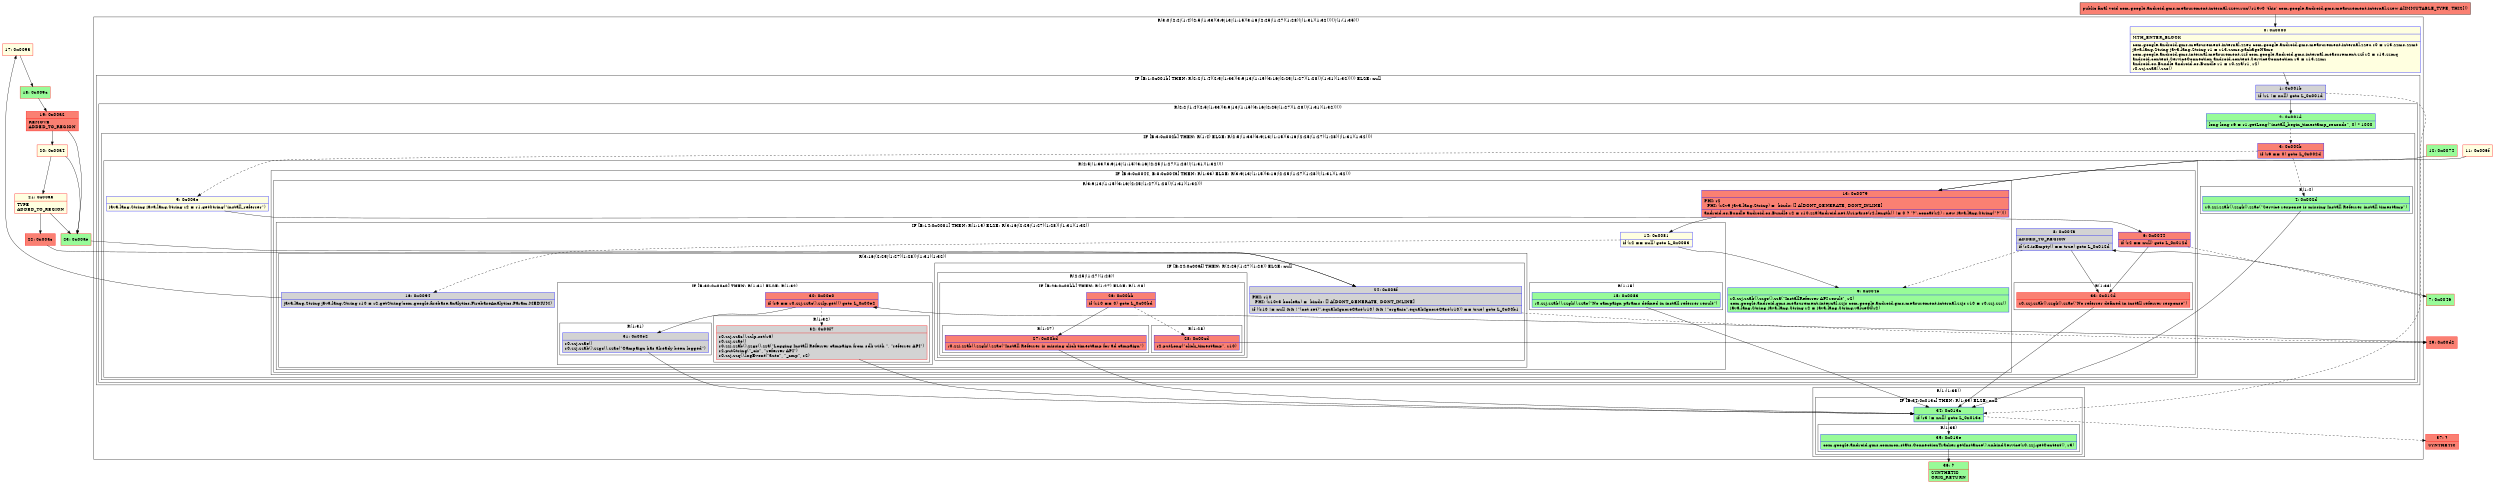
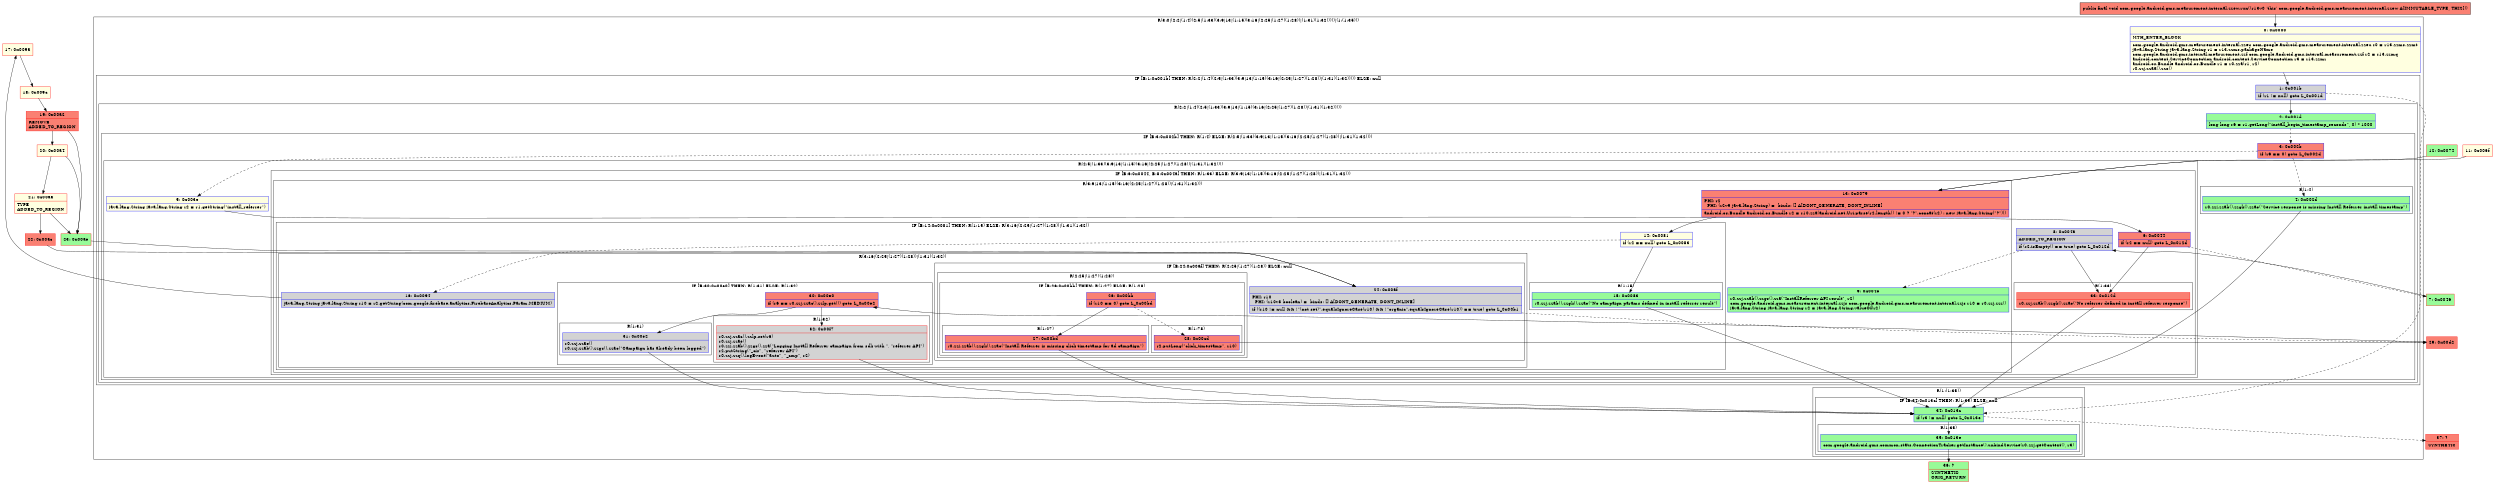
  digraph {
    node [color=blue fillcolor=salmon shape=record style=filled]
    n1 [fillcolor=palegreen label="{4\:\ 0x002d|r0.zzj.zzab().zzgk().zzao(\"Service response is missing Install Referrer install timestamp\")\l}"]
    n2 [color=red label="{33\:\ 0x012d|r0.zzj.zzab().zzgk().zzao(\"No referrer defined in install referrer response\")\l}"]
    n3 [fillcolor=palegreen label="{15\:\ 0x0083|r0.zzj.zzab().zzgk().zzao(\"No campaign params defined in install referrer result\")\l}"]
    n4 [label="{27\:\ 0x00bd|r0.zzj.zzab().zzgk().zzao(\"Install Referrer is missing click timestamp for ad campaign\")\l}"]
    n5 [label="{28\:\ 0x00cd|r2.putLong(\"click_timestamp\", r10)\l}"]
    n6 [label="{26\:\ 0x00bb|if (r10 == 0) goto L_0x00bd\l}"]
    n7 [fillcolor=lightgrey label="{24\:\ 0x00af|PHI: r10 \l  PHI: (r10v8 boolean) =  binds: [] A[DONT_GENERATE, DONT_INLINE]\l|if ((r10 != null && !\"(not set)\".equalsIgnoreCase(r10) && !\"organic\".equalsIgnoreCase(r10)) == true) goto L_0x00b1\l}"]
    n8 [fillcolor=lightgrey label="{31\:\ 0x00e2|r0.zzj.zzae()\lr0.zzj.zzab().zzgs().zzao(\"Campaign has already been logged\")\l}"]
    n9 [color=red fillcolor=lightgrey label="{32\:\ 0x00f7|r0.zzj.zzac().zzlp.set(r6)\lr0.zzj.zzae()\lr0.zzj.zzab().zzgs().zza(\"Logging Install Referrer campaign from sdk with \", \"referrer API\")\lr2.putString(\"_cis\", \"referrer API\")\lr0.zzj.zzq().logEvent(\"auto\", \"_cmp\", r2)\l}"]
    n10 [label="{30\:\ 0x00e0|if (r6 == r0.zzj.zzac().zzlp.get()) goto L_0x00e2\l}"]
    n11 [fillcolor=lightgrey label="{16\:\ 0x0094|java.lang.String java.lang.String r10 = r2.getString(com.google.firebase.analytics.FirebaseAnalytics.Param.MEDIUM)\l}"]
    n12 [fillcolor=lightyellow label="{14\:\ 0x0081|if (r2 == null) goto L_0x0083\l}"]
    n13 [fillcolor=palegreen label="{9\:\ 0x004e|r0.zzj.zzab().zzgs().zza(\"InstallReferrer API result\", r2)\lcom.google.android.gms.measurement.internal.zzjs com.google.android.gms.measurement.internal.zzjs r10 = r0.zzj.zzz()\ljava.lang.String java.lang.String r2 = java.lang.String.valueOf(r2)\l}"]
    n14 [label="{13\:\ 0x0079|PHI: r2 \l  PHI: (r2v9 java.lang.String) =  binds: [] A[DONT_GENERATE, DONT_INLINE]\l|android.os.Bundle android.os.Bundle r2 = r10.zza(android.net.Uri.parse(r2.length() != 0 ? \"?\".concat(r2) : new java.lang.String(\"?\")))\l}"]
    n15 [label="{6\:\ 0x0044|if (r2 == null) goto L_0x012d\l}"]
    n16 [fillcolor=lightgrey label="{8\:\ 0x004a|ADDED_TO_REGION\l|if (r2.isEmpty() == true) goto L_0x012d\l}"]
    n17 [fillcolor=lightyellow label="{5\:\ 0x003e|java.lang.String java.lang.String r2 = r1.getString(\"install_referrer\")\l}"]
    n18 [label="{3\:\ 0x002b|if (r6 == 0) goto L_0x002d\l}"]
    n19 [fillcolor=palegreen label="{2\:\ 0x001d|long long r6 = r1.getLong(\"install_begin_timestamp_seconds\", 0) * 1000\l}"]
    n20 [fillcolor=lightgrey label="{1\:\ 0x001b|if (r1 != null) goto L_0x001d\l}"]
    n21 [fillcolor=palegreen label="{35\:\ 0x013e|com.google.android.gms.common.stats.ConnectionTracker.getInstance().unbindService(r0.zzj.getContext(), r3)\l}"]
    n22 [fillcolor=palegreen label="{34\:\ 0x013c|if (r3 != null) goto L_0x013e\l}"]
    n23 [fillcolor=lightyellow label="{0\:\ 0x0000|MTH_ENTER_BLOCK\l|com.google.android.gms.measurement.internal.zzeu com.google.android.gms.measurement.internal.zzeu r0 = r13.zzms.zzmt\ljava.lang.String java.lang.String r1 = r13.zzms.packageName\lcom.google.android.gms.internal.measurement.zzf com.google.android.gms.internal.measurement.zzf r2 = r13.zzmq\landroid.content.ServiceConnection android.content.ServiceConnection r3 = r13.zzmr\landroid.os.Bundle android.os.Bundle r1 = r0.zza(r1, r2)\lr0.zzj.zzaa().zzo()\l}"]
    n24 [color=red label="{29\:\ 0x00d2}"]
    n25 [color=red fillcolor=lightyellow label="{17\:\ 0x009a}"]
    n26 [color=red fillcolor=palegreen label="{7\:\ 0x0046}"]
    n27 [color=red fillcolor=palegreen label="{36\:\ ?|SYNTHETIC\lORIG_RETURN\l}"]
    n28 [color=red label="{37\:\ ?|SYNTHETIC\l}"]
-   n29 [color=red fillcolor=palegreen label="{18\:\ 0x009c}"]
+   n29 [color=red fillcolor=lightyellow label="{18\:\ 0x009c}"]
    n30 [color=red fillcolor=lightyellow label="{11\:\ 0x006f}"]
    n31 [color=red fillcolor=palegreen label="{12\:\ 0x0074}"]
    n32 [color=red label="{19\:\ 0x00a2|REMOVE\lADDED_TO_REGION\l}"]
    n33 [color=red fillcolor=palegreen label="{23\:\ 0x00ae}"]
    n34 [color=red fillcolor=lightyellow label="{20\:\ 0x00a4}"]
    n35 [color=red fillcolor=lightyellow label="{21\:\ 0x00aa|TYPE\lADDED_TO_REGION\l}"]
    n36 [color=red label="{22\:\ 0x00ac}"]
    n37 [label="{public final void com.google.android.gms.measurement.internal.zzew.run((r13v0 'this' com.google.android.gms.measurement.internal.zzew A[IMMUTABLE_TYPE, THIS])) }" color=""]
    subgraph cluster_1 {
      label="R(3:0|(2:2|(1:4)(2:5|(1:33)(3:9|13|(1:15)(3:16|(2:25|(1:27)(1:28))|(1:31)(1:32)))))|(1:(1:35)))"
      n23
      subgraph cluster_2 {
        label="IF [B:1:0x001b] THEN: R(2:2|(1:4)(2:5|(1:33)(3:9|13|(1:15)(3:16|(2:25|(1:27)(1:28))|(1:31)(1:32))))) ELSE: null"
        n20
        subgraph cluster_3 {
          label="R(2:2|(1:4)(2:5|(1:33)(3:9|13|(1:15)(3:16|(2:25|(1:27)(1:28))|(1:31)(1:32)))))"
          n19
          subgraph cluster_4 {
            label="IF [B:3:0x002b] THEN: R(1:4) ELSE: R(2:5|(1:33)(3:9|13|(1:15)(3:16|(2:25|(1:27)(1:28))|(1:31)(1:32))))"
            n18
            subgraph cluster_5 {
              label="R(1:4)"
              n1
            }
            subgraph cluster_6 {
              label="R(2:5|(1:33)(3:9|13|(1:15)(3:16|(2:25|(1:27)(1:28))|(1:31)(1:32))))"
              n17
              subgraph cluster_7 {
                label="IF [B:6:0x0044, B:8:0x004a] THEN: R(1:33) ELSE: R(3:9|13|(1:15)(3:16|(2:25|(1:27)(1:28))|(1:31)(1:32)))"
                n15
                n16
                subgraph cluster_8 {
                  label="R(1:33)"
                  n2
                }
                subgraph cluster_9 {
                  label="R(3:9|13|(1:15)(3:16|(2:25|(1:27)(1:28))|(1:31)(1:32)))"
                  n13
                  n14
                  subgraph cluster_10 {
                    label="IF [B:14:0x0081] THEN: R(1:15) ELSE: R(3:16|(2:25|(1:27)(1:28))|(1:31)(1:32))"
                    n12
                    subgraph cluster_11 {
                      label="R(1:15)"
                      n3
                    }
                    subgraph cluster_12 {
                      label="R(3:16|(2:25|(1:27)(1:28))|(1:31)(1:32))"
                      n11
                      subgraph cluster_13 {
                        label="IF [B:24:0x00af] THEN: R(2:25|(1:27)(1:28)) ELSE: null"
                        n7
                        subgraph cluster_14 {
                          label="R(2:25|(1:27)(1:28))"
                          subgraph cluster_15 {
                            label="IF [B:26:0x00bb] THEN: R(1:27) ELSE: R(1:28)"
                            n6
                            subgraph cluster_16 {
                              label="R(1:27)"
                              n4
                            }
                            subgraph cluster_17 {
-                             label="R(1:28)"
+                             label="R(1:78)"
                              n5
                            }
                          }
                        }
                      }
                      subgraph cluster_18 {
                        label="IF [B:30:0x00e0] THEN: R(1:31) ELSE: R(1:32)"
                        n10
                        subgraph cluster_19 {
                          label="R(1:31)"
                          n8
                        }
                        subgraph cluster_20 {
                          label="R(1:32)"
                          n9
                        }
                      }
                    }
                  }
                }
              }
            }
          }
        }
      }
      subgraph cluster_21 {
        label="R(1:(1:35))"
        subgraph cluster_22 {
          label="IF [B:34:0x013c] THEN: R(1:35) ELSE: null"
          n22
          subgraph cluster_23 {
            label="R(1:35)"
            n21
          }
        }
      }
    }
    n1 -> n22
    n2 -> n22
    n3 -> n22
    n4 -> n22
    n5 -> n24
    n6 -> n4
    n6 -> n5 [style=dashed]
    n7 -> n24 [style=dashed]
    n8 -> n22
    n9 -> n22
    n10 -> n8
-   n10 -> n9 [style=dashed]
+   n10 -> n9 [style=solid]
    n11 -> n25
-   n12 -> n13
+   n12 -> n3
    n12 -> n11 [style=dashed]
    n14 -> n12
    n15 -> n2
    n15 -> n26 [style=dashed]
    n16 -> n2
    n16 -> n13 [style=dashed]
    n17 -> n15
    n18 -> n1 [style=dashed]
    n18 -> n17 [style=dashed]
    n19 -> n18 [style=dashed]
    n20 -> n19
    n20 -> n22 [style=dashed]
    n21 -> n27
    n22 -> n21
    n22 -> n28 [style=dashed]
    n23 -> n20
    n24 -> n10
    n25 -> n29
    n26 -> n16
    n29 -> n32
    n30 -> n14
    n31 -> n14
    n32 -> n33
    n32 -> n34
    n33 -> n7
    n34 -> n33
    n34 -> n35
    n35 -> n33
    n35 -> n36
    n36 -> n7
    n37 -> n23
  }
